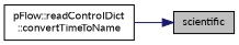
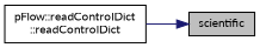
  digraph {
    rankdir=RL
    fontname=Lato
    node [color=black fontname=Lato fontsize=10 shape=record style=filled]
    n1 [fillcolor=grey75 fontcolor=black height=0.2 label=scientific width=0.4]
-   n2 [fillcolor=white height=0.2 label="pFlow::readControlDict\l::convertTimeToName" width=0.4]
+   n2 [fillcolor=white height=0.2 label="pFlow::readControlDict\l::readControlDict" width=0.4]
    n1 -> n2 [color=midnightblue dir=back fontname=Lato fontsize=10 labelfontname=Helvetica labelfontsize=10 style=solid]
  }
